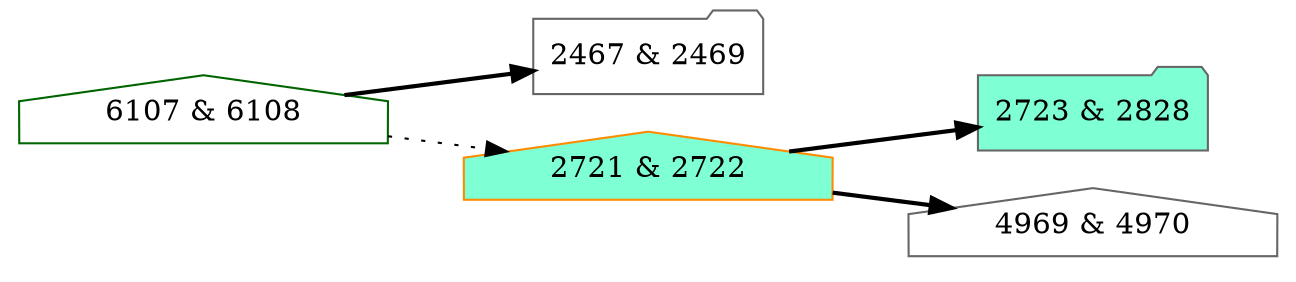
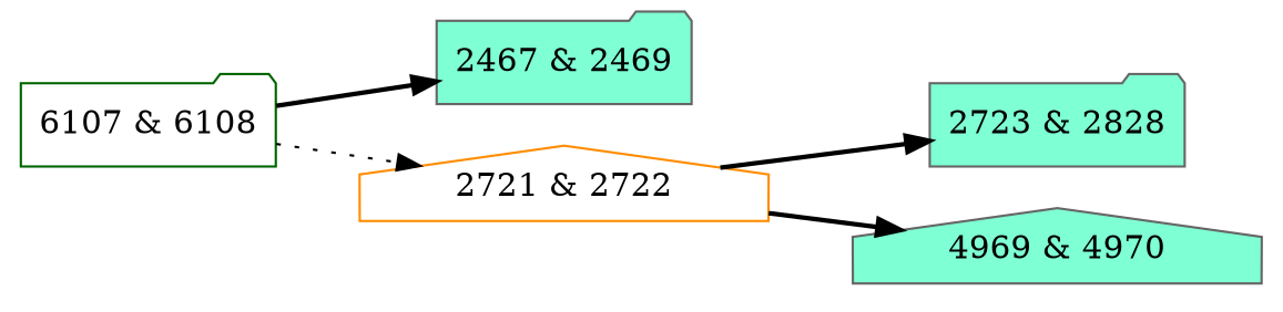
  digraph {
    fontname="DejaVu Serif"
    rankdir=LR
    node [color=gray40 fillcolor=white fontname="DejaVu Serif" shape=house style=filled]
    edge [fontname="DejaVu Serif" style=bold]
-   n1 [label="2467 & 2469" shape=folder]
-   n2 [color=darkorange fillcolor=aquamarine label="2721 & 2722"]
+   n1 [fillcolor=aquamarine label="2467 & 2469" shape=folder]
+   n2 [color=darkorange label="2721 & 2722"]
    n3 [fillcolor=aquamarine label="2723 & 2828" shape=folder]
-   n4 [label="4969 & 4970"]
-   n5 [color=darkgreen label="6107 & 6108"]
+   n4 [fillcolor=aquamarine label="4969 & 4970"]
+   n5 [color=darkgreen label="6107 & 6108" shape=folder]
    n2 -> n3
    n2 -> n4
    n5 -> n1
    n5 -> n2 [style=dotted]
  }
